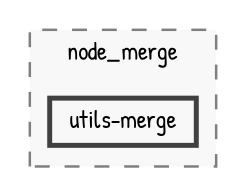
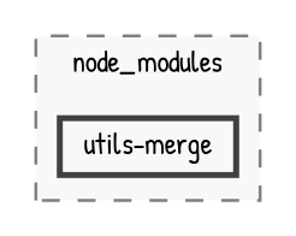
  digraph {
    compound=true
    rankdir=LR
    fontname="Patrick Hand"
    n1 [color=grey25 fillcolor="#f8f8f8" fontname="Patrick Hand" fontsize=10 height=0.2 label="utils-merge" shape=box style="filled,bold" width=0.4]
    subgraph cluster_1 {
      bgcolor="#f8f8f8"
      fontsize=10
-     label=node_merge
+     label=node_modules
      pencolor=grey50
      style="filled,dashed"
      n1
    }
  }
